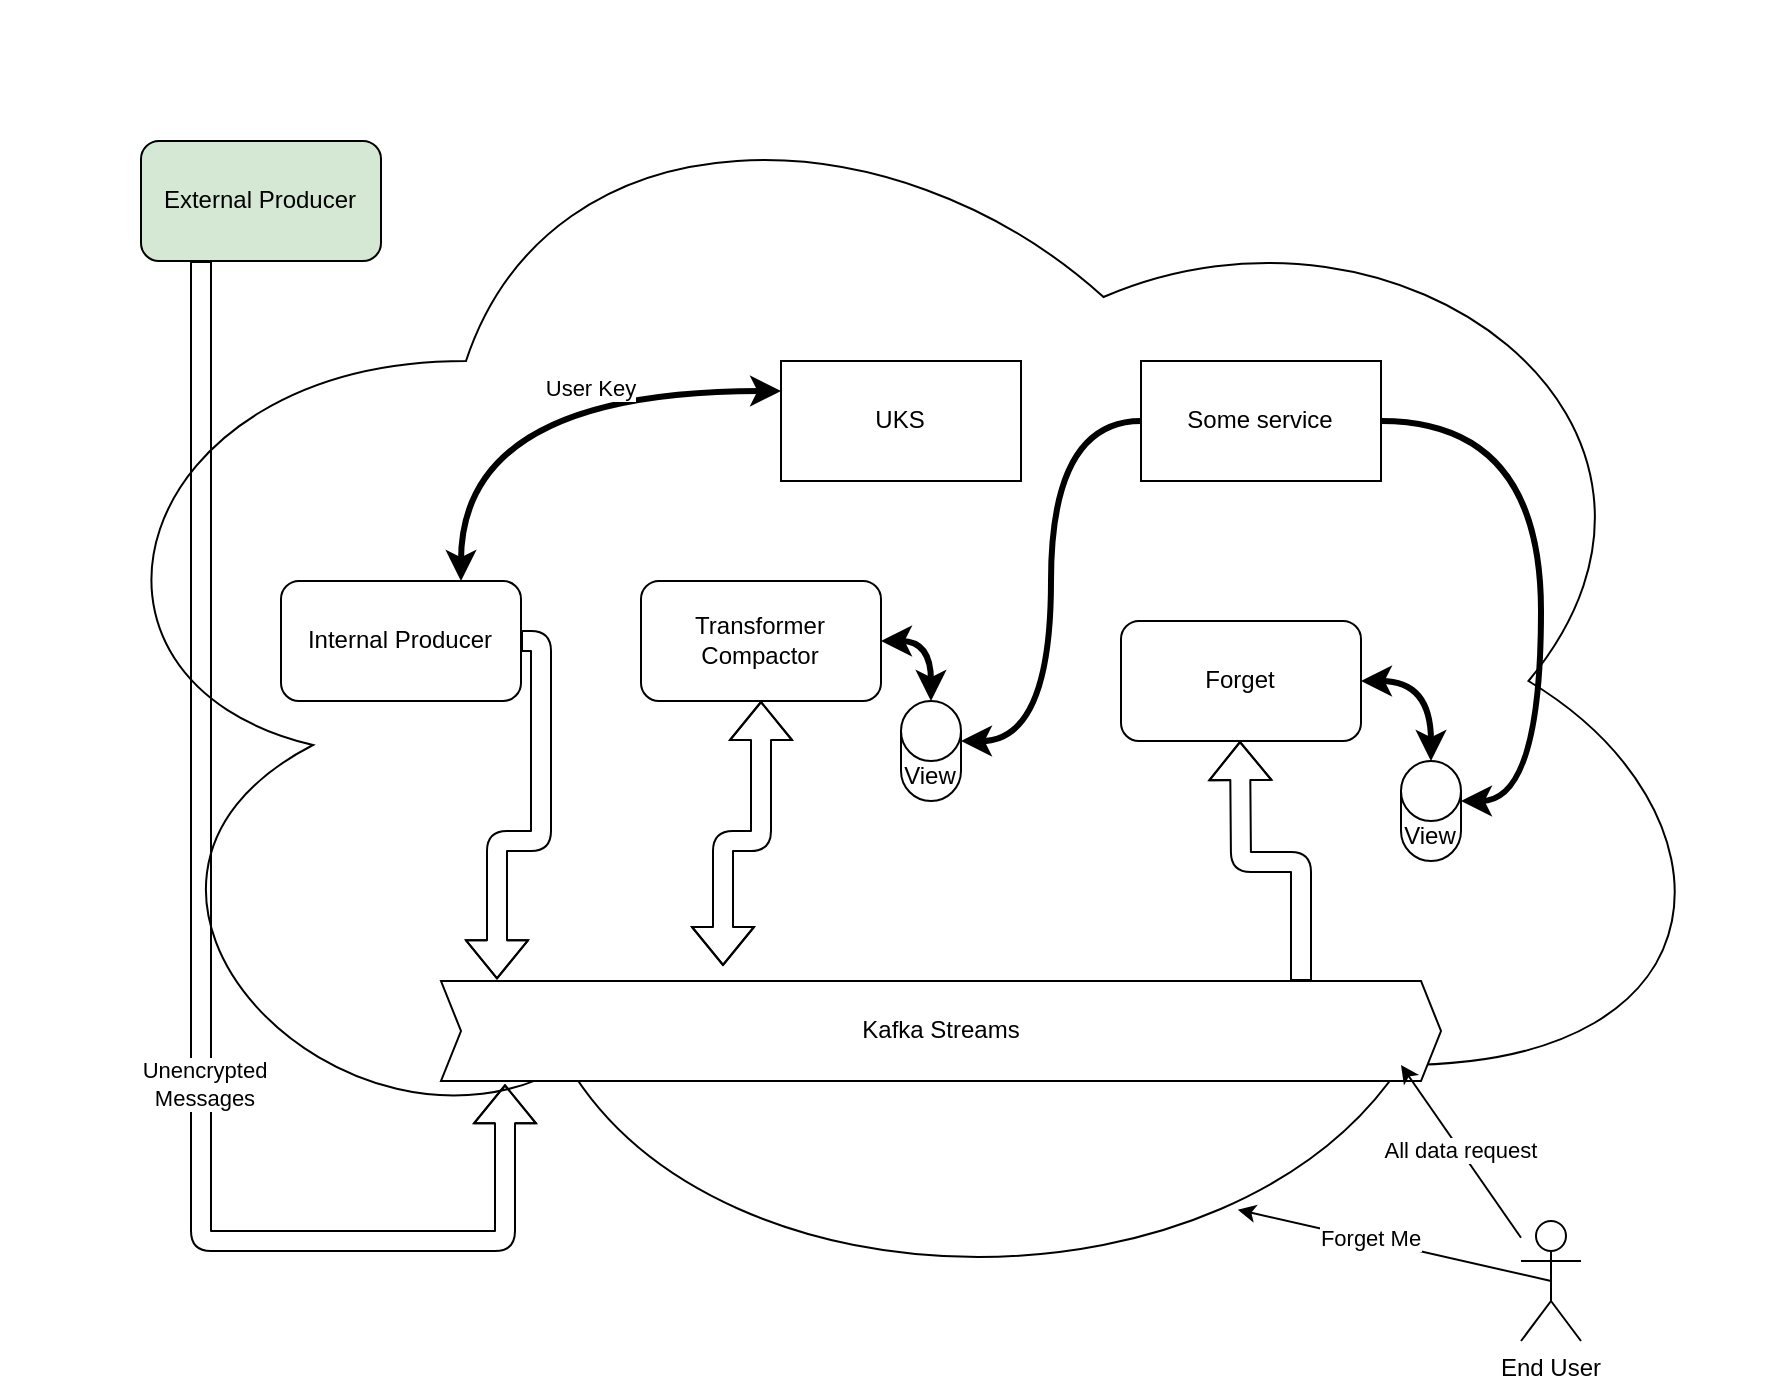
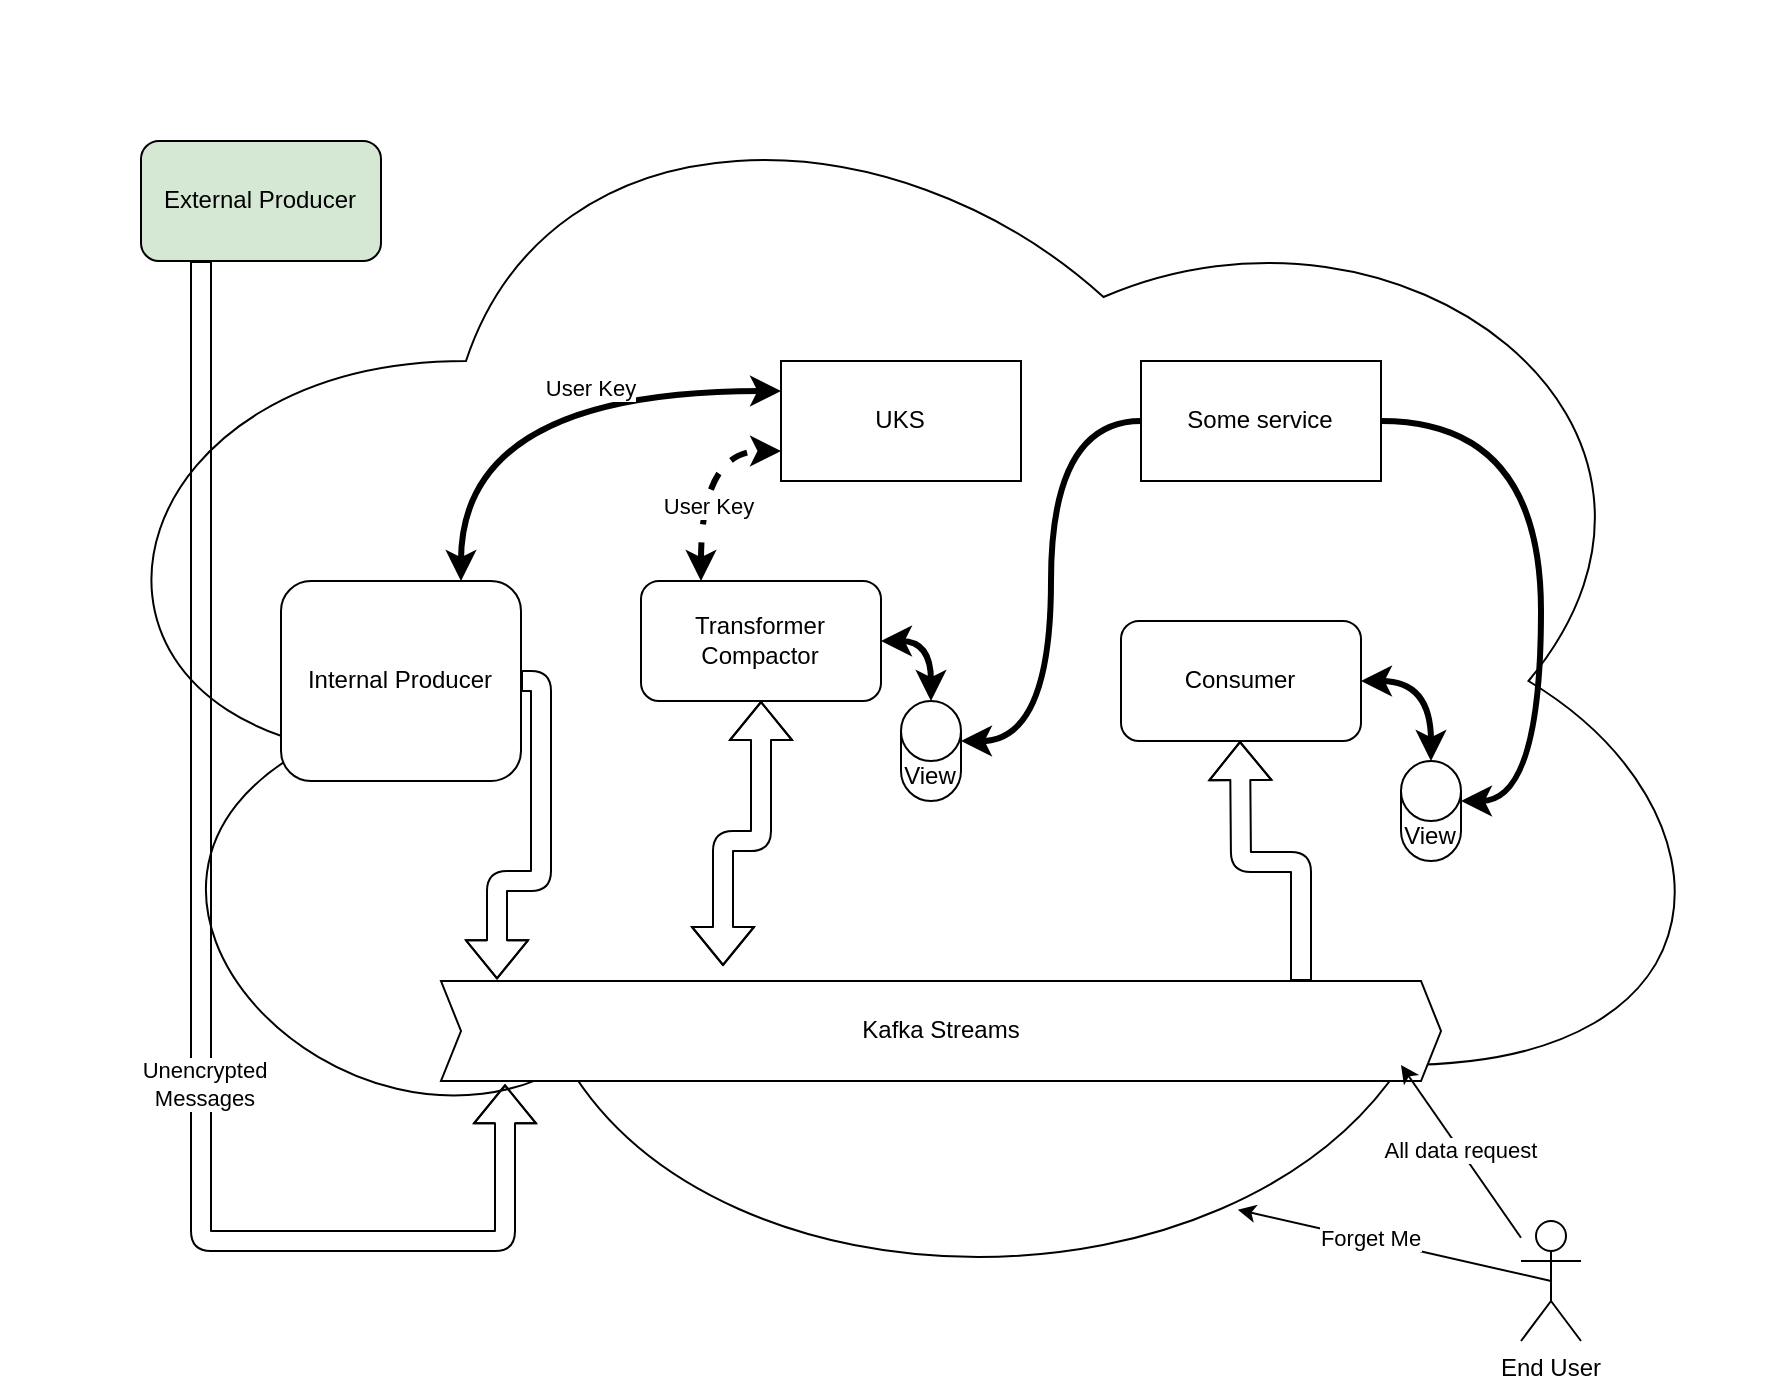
  <mxCell id="0" />
  <mxCell id="1" parent="0" />
  <mxCell id="2" value="" style="ellipse;shape=cloud;whiteSpace=wrap;html=1;" parent="1" vertex="1"><mxGeometry x="20" y="20" width="850" height="640" as="geometry" /></mxCell>
  <mxCell id="3" value="External Producer" style="rounded=1;whiteSpace=wrap;html=1;fillColor=#d5e8d4;" parent="1" vertex="1"><mxGeometry x="70" y="70" width="120" height="60" as="geometry" /></mxCell>
- <mxCell id="4" value="Internal Producer" style="rounded=1;whiteSpace=wrap;html=1;" parent="1" vertex="1"><mxGeometry x="140" y="290" width="120" height="60" as="geometry" /></mxCell>
+ <mxCell id="4" value="Internal Producer" style="rounded=1;whiteSpace=wrap;html=1;" parent="1" vertex="1"><mxGeometry x="140" y="290" width="120" height="100" as="geometry" /></mxCell>
  <mxCell id="5" value="UKS" style="rounded=0;whiteSpace=wrap;html=1;" parent="1" vertex="1"><mxGeometry x="390" y="180" width="120" height="60" as="geometry" /></mxCell>
  <mxCell id="6" value="Kafka Streams" style="html=1;shadow=0;dashed=0;align=center;verticalAlign=middle;shape=mxgraph.arrows2.arrow;dy=0;dx=10;notch=10;" parent="1" vertex="1"><mxGeometry x="220" y="490" width="500" height="50" as="geometry" /></mxCell>
  <mxCell id="7" value="" style="endArrow=classic;html=1;exitX=1;exitY=0.5;exitDx=0;exitDy=0;entryX=0.056;entryY=-0.017;entryDx=0;entryDy=0;entryPerimeter=0;edgeStyle=orthogonalEdgeStyle;curved=1;shape=flexArrow;" parent="1" source="4" target="6" edge="1"><mxGeometry width="50" height="50" relative="1" as="geometry"><mxPoint x="470" y="370" as="sourcePoint" /><mxPoint x="520" y="320" as="targetPoint" /></mxGeometry></mxCell>
  <mxCell id="8" value="Transformer&lt;br&gt;Compactor" style="rounded=1;whiteSpace=wrap;html=1;" parent="1" vertex="1"><mxGeometry x="320" y="290" width="120" height="60" as="geometry" /></mxCell>
  <mxCell id="9" value="View" style="shape=cylinder3;whiteSpace=wrap;html=1;boundedLbl=1;backgroundOutline=1;size=15;" parent="1" vertex="1"><mxGeometry x="450" y="350" width="30" height="50" as="geometry" /></mxCell>
  <mxCell id="10" value="" style="endArrow=classic;startArrow=classic;html=1;rounded=0;exitX=1;exitY=0.5;exitDx=0;exitDy=0;entryX=0.5;entryY=0;entryDx=0;entryDy=0;entryPerimeter=0;edgeStyle=orthogonalEdgeStyle;curved=1;strokeWidth=3;" parent="1" source="8" target="9" edge="1"><mxGeometry width="50" height="50" relative="1" as="geometry"><mxPoint x="450" y="380" as="sourcePoint" /><mxPoint x="500" y="330" as="targetPoint" /></mxGeometry></mxCell>
  <mxCell id="11" value="" style="shape=flexArrow;endArrow=classic;startArrow=classic;html=1;rounded=1;exitX=0.282;exitY=-0.15;exitDx=0;exitDy=0;exitPerimeter=0;entryX=0.5;entryY=1;entryDx=0;entryDy=0;edgeStyle=orthogonalEdgeStyle;" parent="1" source="6" target="8" edge="1"><mxGeometry width="100" height="100" relative="1" as="geometry"><mxPoint x="420" y="410" as="sourcePoint" /><mxPoint x="520" y="310" as="targetPoint" /></mxGeometry></mxCell>
+ <mxCell id="12" value="" style="endArrow=classic;startArrow=classic;html=1;rounded=0;exitX=0.25;exitY=0;exitDx=0;exitDy=0;entryX=0;entryY=0.75;entryDx=0;entryDy=0;strokeWidth=3;dashed=1;edgeStyle=orthogonalEdgeStyle;curved=1;" parent="1" source="8" target="5" edge="1"><mxGeometry width="50" height="50" relative="1" as="geometry"><mxPoint x="450" y="380" as="sourcePoint" /><mxPoint x="500" y="330" as="targetPoint" /></mxGeometry></mxCell>
+ <mxCell id="13" value="User Key" style="edgeLabel;html=1;align=center;verticalAlign=middle;resizable=0;points=[];" parent="12" vertex="1" connectable="0"><mxGeometry x="-0.248" y="-3" relative="1" as="geometry"><mxPoint y="1" as="offset" /></mxGeometry></mxCell>
  <mxCell id="14" value="" style="endArrow=classic;startArrow=classic;html=1;rounded=0;exitX=0;exitY=0.25;exitDx=0;exitDy=0;entryX=0.75;entryY=0;entryDx=0;entryDy=0;strokeWidth=3;dashed=0;edgeStyle=orthogonalEdgeStyle;curved=1;" parent="1" source="5" target="4" edge="1"><mxGeometry width="50" height="50" relative="1" as="geometry"><mxPoint x="360" y="300" as="sourcePoint" /><mxPoint x="400" y="235" as="targetPoint" /></mxGeometry></mxCell>
  <mxCell id="15" value="User Key" style="edgeLabel;html=1;align=center;verticalAlign=middle;resizable=0;points=[];" parent="14" vertex="1" connectable="0"><mxGeometry x="-0.248" y="-3" relative="1" as="geometry"><mxPoint y="1" as="offset" /></mxGeometry></mxCell>
  <mxCell id="16" value="" style="endArrow=classic;html=1;entryX=0.064;entryY=1.033;entryDx=0;entryDy=0;entryPerimeter=0;shape=flexArrow;edgeStyle=elbowEdgeStyle;elbow=vertical;exitX=0.25;exitY=1;exitDx=0;exitDy=0;" parent="1" source="3" target="6" edge="1"><mxGeometry width="50" height="50" relative="1" as="geometry"><mxPoint x="10" y="120" as="sourcePoint" /><mxPoint x="144" y="543.99" as="targetPoint" /><Array as="points"><mxPoint x="70" y="620" /></Array></mxGeometry></mxCell>
  <mxCell id="17" value="Unencrypted&lt;br&gt;Messages" style="edgeLabel;html=1;align=center;verticalAlign=middle;resizable=0;points=[];" parent="16" vertex="1" connectable="0"><mxGeometry x="0.142" y="1" relative="1" as="geometry"><mxPoint as="offset" /></mxGeometry></mxCell>
- <mxCell id="18" value="Forget" style="rounded=1;whiteSpace=wrap;html=1;" parent="1" vertex="1"><mxGeometry x="560" y="310" width="120" height="60" as="geometry" /></mxCell>
+ <mxCell id="18" value="Consumer" style="rounded=1;whiteSpace=wrap;html=1;" parent="1" vertex="1"><mxGeometry x="560" y="310" width="120" height="60" as="geometry" /></mxCell>
  <mxCell id="19" value="View" style="shape=cylinder3;whiteSpace=wrap;html=1;boundedLbl=1;backgroundOutline=1;size=15;" parent="1" vertex="1"><mxGeometry x="700" y="380" width="30" height="50" as="geometry" /></mxCell>
  <mxCell id="20" value="" style="endArrow=classic;startArrow=classic;html=1;rounded=0;exitX=1;exitY=0.5;exitDx=0;exitDy=0;entryX=0.5;entryY=0;entryDx=0;entryDy=0;entryPerimeter=0;edgeStyle=orthogonalEdgeStyle;curved=1;strokeWidth=3;" parent="1" source="18" target="19" edge="1"><mxGeometry width="50" height="50" relative="1" as="geometry"><mxPoint x="659" y="320" as="sourcePoint" /><mxPoint x="719" y="330" as="targetPoint" /></mxGeometry></mxCell>
  <mxCell id="21" value="Some service" style="rounded=0;whiteSpace=wrap;html=1;" parent="1" vertex="1"><mxGeometry x="570" y="180" width="120" height="60" as="geometry" /></mxCell>
  <mxCell id="22" value="" style="endArrow=classic;html=1;rounded=1;entryX=1;entryY=0;entryDx=0;entryDy=20;entryPerimeter=0;exitX=0;exitY=0.5;exitDx=0;exitDy=0;strokeWidth=3;edgeStyle=orthogonalEdgeStyle;curved=1;" parent="1" source="21" target="9" edge="1"><mxGeometry width="50" height="50" relative="1" as="geometry"><mxPoint x="410" y="350" as="sourcePoint" /><mxPoint x="460" y="300" as="targetPoint" /></mxGeometry></mxCell>
  <mxCell id="23" value="" style="shape=flexArrow;endArrow=classic;startArrow=none;html=1;rounded=1;exitX=0.86;exitY=0;exitDx=0;exitDy=0;exitPerimeter=0;entryX=0.5;entryY=1;entryDx=0;entryDy=0;edgeStyle=orthogonalEdgeStyle;startFill=0;" parent="1" source="6" edge="1"><mxGeometry width="100" height="100" relative="1" as="geometry"><mxPoint x="600.5" y="506" as="sourcePoint" /><mxPoint x="619.5" y="370" as="targetPoint" /></mxGeometry></mxCell>
  <mxCell id="24" value="" style="endArrow=classic;html=1;rounded=1;entryX=1;entryY=0;entryDx=0;entryDy=20;entryPerimeter=0;exitX=1;exitY=0.5;exitDx=0;exitDy=0;strokeWidth=3;edgeStyle=orthogonalEdgeStyle;curved=1;" parent="1" source="21" target="19" edge="1"><mxGeometry width="50" height="50" relative="1" as="geometry"><mxPoint x="580" y="220" as="sourcePoint" /><mxPoint x="490" y="380" as="targetPoint" /><Array as="points"><mxPoint x="770" y="210" /><mxPoint x="770" y="400" /></Array></mxGeometry></mxCell>
  <mxCell id="25" value="End User" style="shape=umlActor;verticalLabelPosition=bottom;verticalAlign=top;html=1;outlineConnect=0;" parent="1" vertex="1"><mxGeometry x="760" y="610" width="30" height="60" as="geometry" /></mxCell>
  <mxCell id="26" value="" style="endArrow=classic;html=1;rounded=0;exitX=0.5;exitY=0.5;exitDx=0;exitDy=0;exitPerimeter=0;entryX=0.704;entryY=0.913;entryDx=0;entryDy=0;entryPerimeter=0;" parent="1" source="25" target="2" edge="1"><mxGeometry width="50" height="50" relative="1" as="geometry"><mxPoint x="420" y="740" as="sourcePoint" /><mxPoint x="470" y="690" as="targetPoint" /></mxGeometry></mxCell>
  <mxCell id="27" value="Forget Me" style="edgeLabel;html=1;align=center;verticalAlign=middle;resizable=0;points=[];" parent="26" vertex="1" connectable="0"><mxGeometry x="0.164" y="-1" relative="1" as="geometry"><mxPoint as="offset" /></mxGeometry></mxCell>
  <mxCell id="28" value="" style="endArrow=classic;html=1;rounded=0;entryX=0.8;entryY=0.8;entryDx=0;entryDy=0;entryPerimeter=0;" parent="1" source="25" target="2" edge="1"><mxGeometry width="50" height="50" relative="1" as="geometry"><mxPoint x="420" y="740" as="sourcePoint" /><mxPoint x="470" y="690" as="targetPoint" /></mxGeometry></mxCell>
  <mxCell id="29" value="All data request" style="edgeLabel;html=1;align=center;verticalAlign=middle;resizable=0;points=[];" parent="28" vertex="1" connectable="0"><mxGeometry x="0.022" relative="1" as="geometry"><mxPoint as="offset" /></mxGeometry></mxCell>
